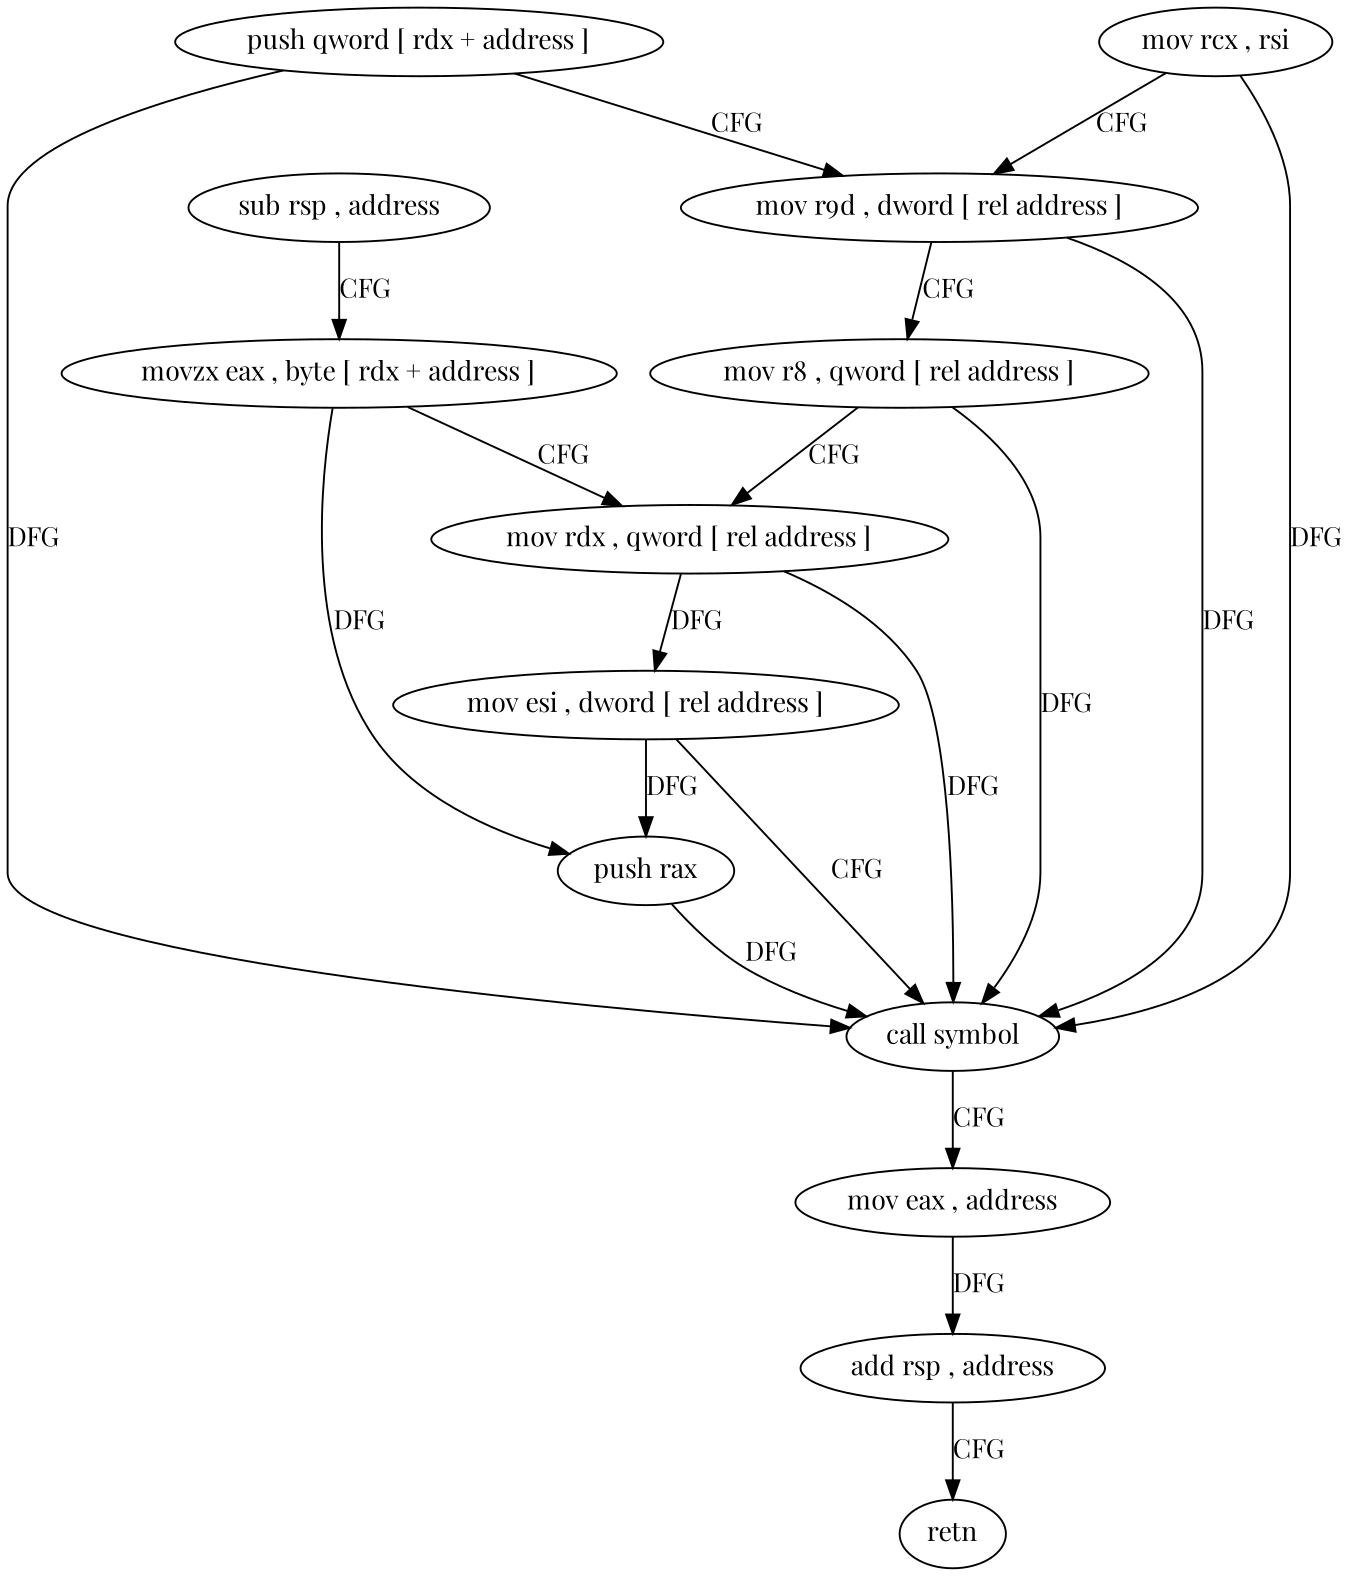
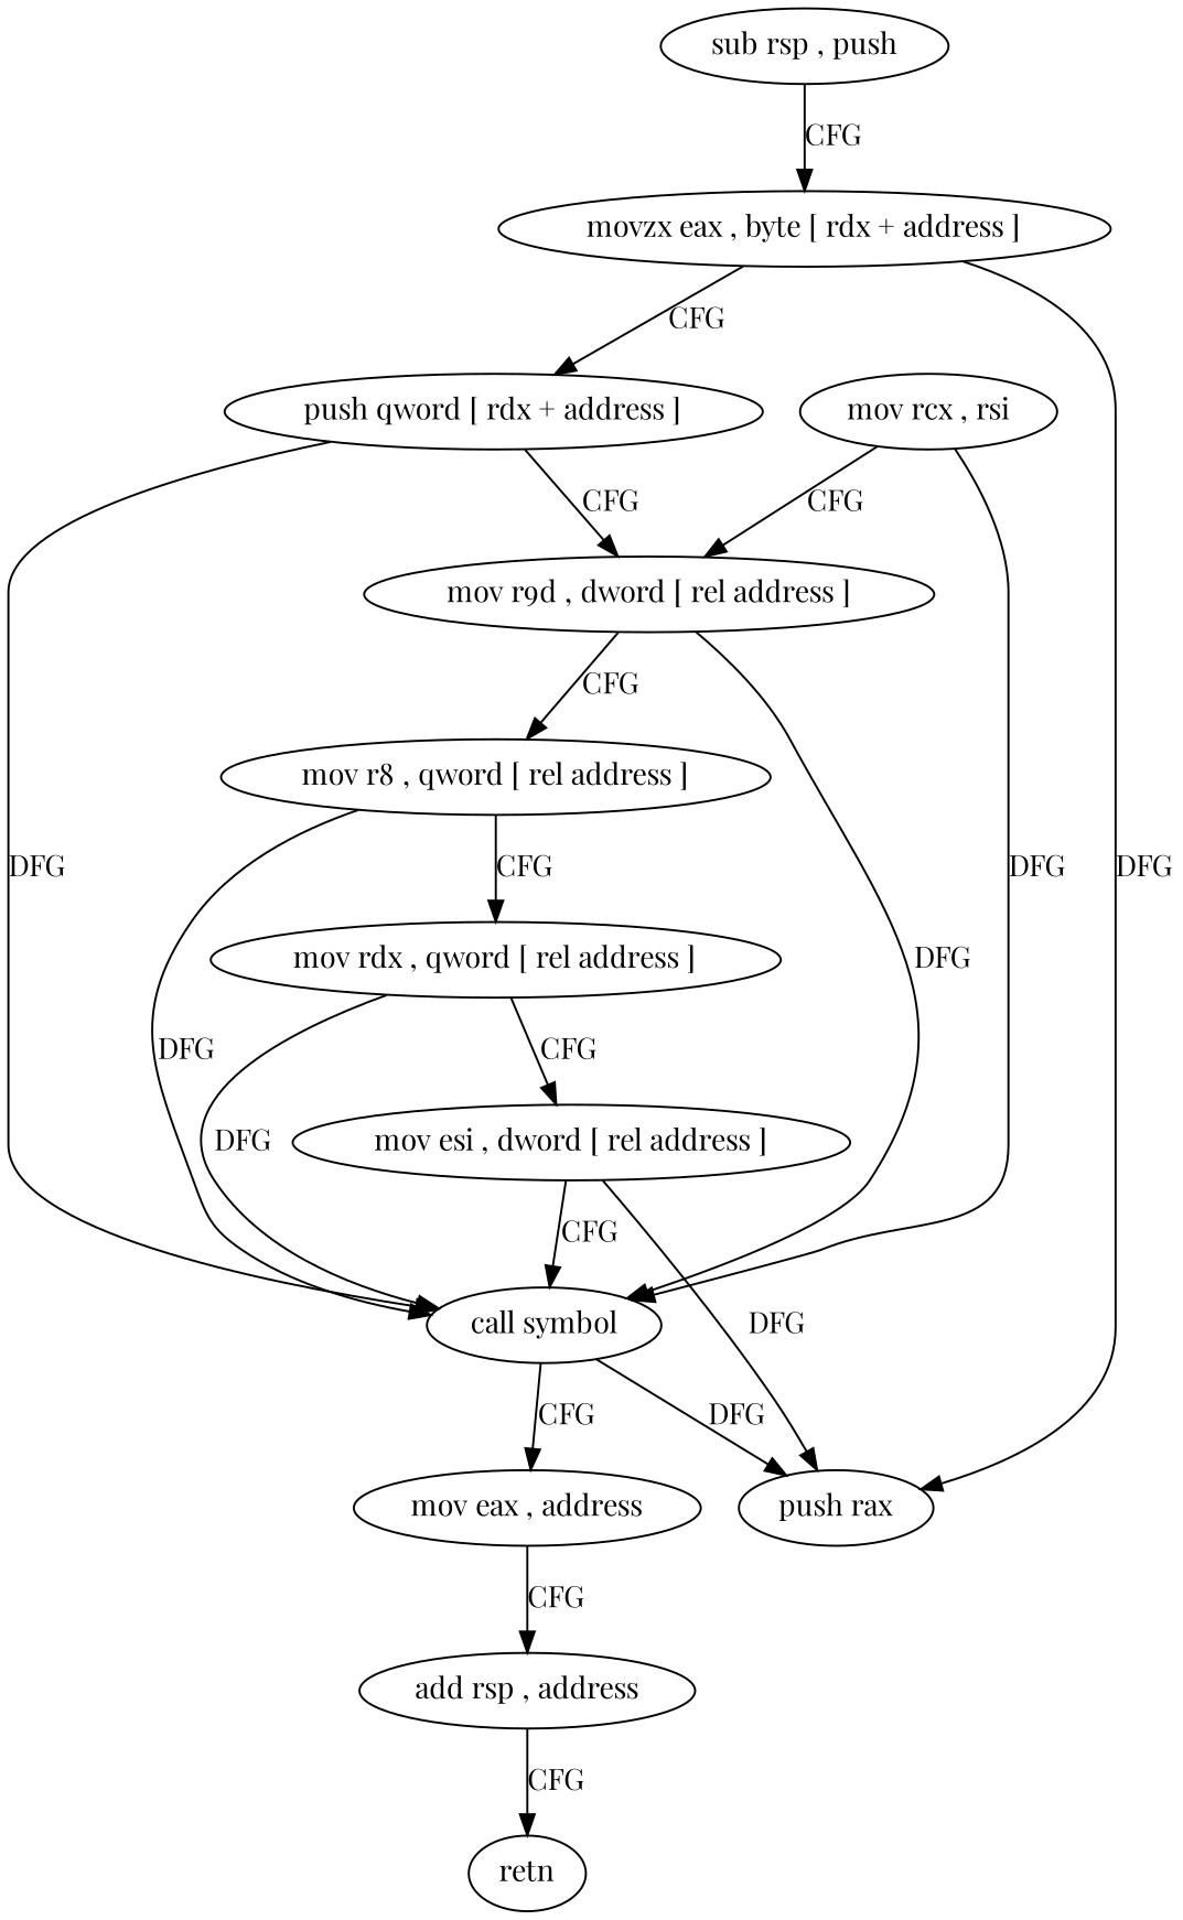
  digraph {
    fontname="Playfair Display"
    node [fontname="Playfair Display"]
    edge [fontname="Playfair Display"]
-   n1 [label="sub rsp , address"]
+   n1 [label="sub rsp , push"]
    n2 [label="movzx eax , byte [ rdx + address ]"]
    n3 [label="push qword [ rdx + address ]"]
    n4 [label="push rax"]
    n5 [label="call symbol"]
    n6 [label="mov r9d , dword [ rel address ]"]
    n7 [label="mov rcx , rsi"]
    n8 [label="mov eax , address"]
    n9 [label="mov r8 , qword [ rel address ]"]
    n10 [label="mov rdx , qword [ rel address ]"]
    n11 [label="mov esi , dword [ rel address ]"]
    n12 [label="add rsp , address"]
    n13 [label=retn]
    n1 -> n2 [label=CFG]
-   n2 -> n10 [label=CFG]
+   n2 -> n3 [label=CFG]
    n2 -> n4 [label=DFG]
    n3 -> n5 [label=DFG]
    n3 -> n6 [label=CFG]
-   n4 -> n5 [label=DFG]
+   n5 -> n4 [label=DFG]
    n5 -> n8 [label=CFG]
    n6 -> n5 [label=DFG]
    n6 -> n9 [label=CFG]
    n7 -> n5 [label=DFG]
    n7 -> n6 [label=CFG]
-   n8 -> n12 [label=DFG]
+   n8 -> n12 [label=CFG]
    n9 -> n5 [label=DFG]
    n9 -> n10 [label=CFG]
    n10 -> n5 [label=DFG]
-   n10 -> n11 [label=DFG]
+   n10 -> n11 [label=CFG]
    n11 -> n4 [label=DFG]
    n11 -> n5 [label=CFG]
    n12 -> n13 [label=CFG]
  }
